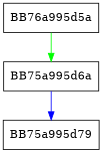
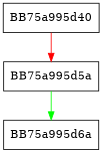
  digraph {
    splines=ortho
    node [shape=box]
-   BB75a995d5a [label=BB76a995d5a]
+   BB75a995d40
+   BB75a995d5a
    BB75a995d6a
-   BB75a995d79
+   BB75a995d40 -> BB75a995d5a [color=red]
    BB75a995d5a -> BB75a995d6a [color=green]
-   BB75a995d6a -> BB75a995d79 [color=blue]
  }
